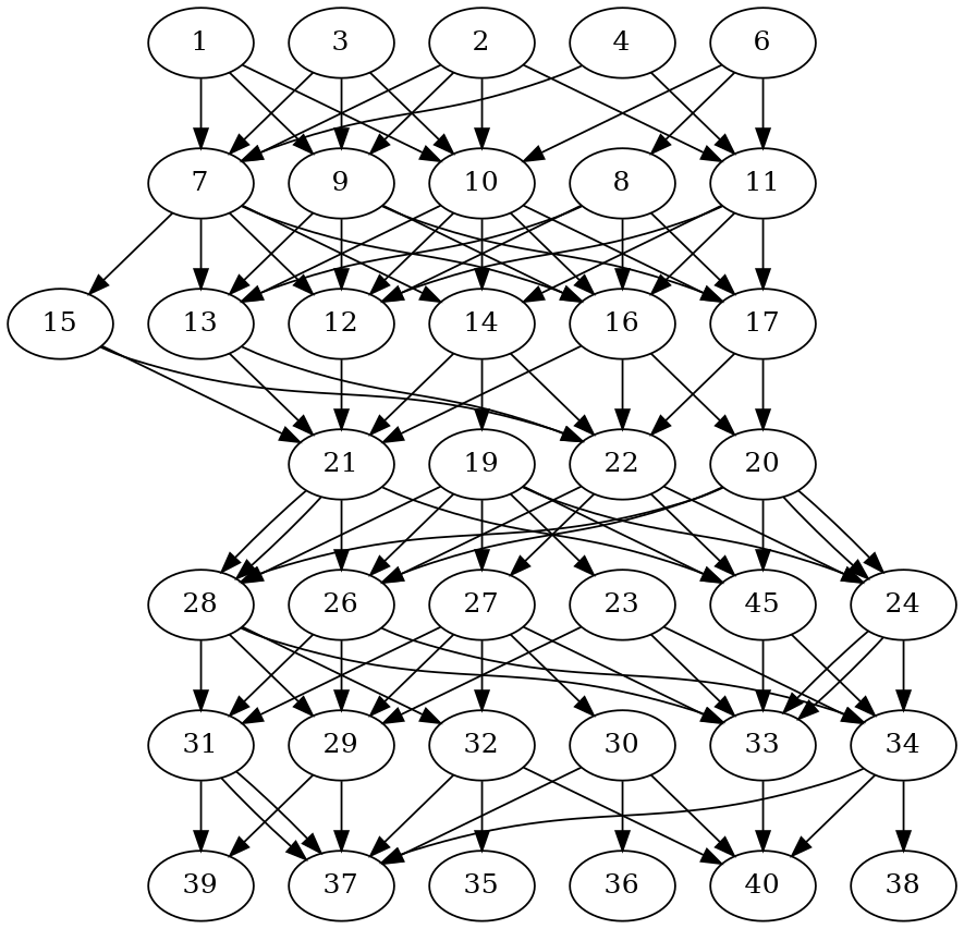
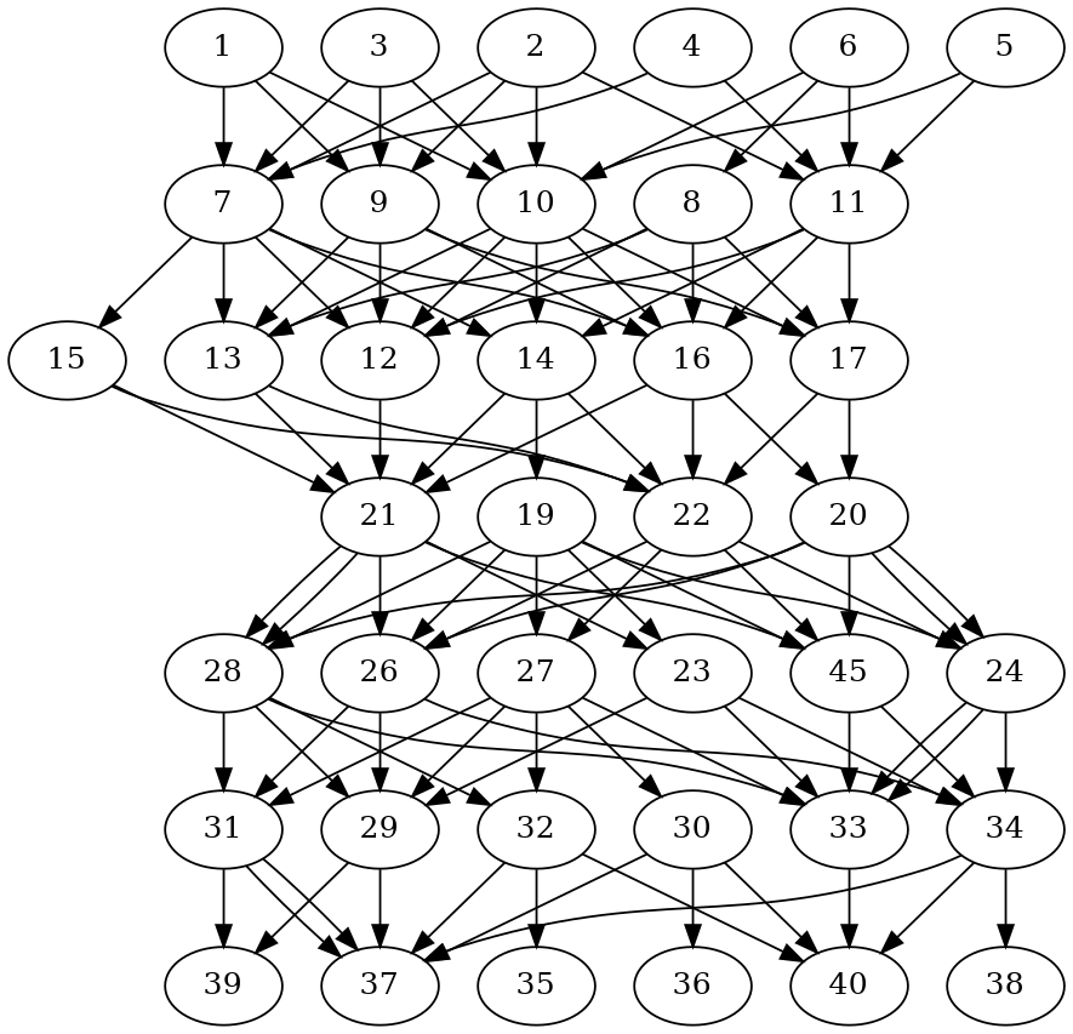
  digraph {
    node [alpha=0.15]
    1 [alpha=0.01 expect_size=17744896]
    7 [expect_size=19364864]
    9 [alpha=0.02 expect_size=26881024]
    10 [alpha=0.13 expect_size=28285952]
    12 [alpha=0.14 expect_size=7636992]
    13 [alpha=0.16 expect_size=21309440]
    14 [alpha=0.20 expect_size=22961152]
    15 [alpha=0.11 expect_size=29988864]
    16 [alpha=0.01 expect_size=51495936]
    17 [expect_size=19419136]
    21 [expect_size=47986688]
    22 [alpha=0.16 expect_size=37010432]
    19 [alpha=0.04 expect_size=12383232]
    20 [alpha=0.07 expect_size=16477184]
    2 [alpha=0.06 expect_size=33886208]
    11 [expect_size=52106240]
    3 [alpha=0.01 expect_size=47531008]
    4 [alpha=0.03 expect_size=34124800]
+   5 [alpha=0.09 expect_size=26893312]
    6 [alpha=0.06 expect_size=46470144]
    8 [alpha=0.02 expect_size=43881472]
    23 [expect_size=22913024]
    n23 [alpha=0.05 expect_size=11972608 label=45]
    26 [alpha=0.03 expect_size=36786176]
    28 [alpha=0.06 expect_size=28177408]
    24 [alpha=0.05 expect_size=12699648]
    27 [alpha=0.06 expect_size=39885824]
    29 [expect_size=17695744]
    33 [alpha=0.19 expect_size=21561344]
    34 [alpha=0.13 expect_size=8735744]
    31 [alpha=0.13 expect_size=42119168]
    32 [alpha=0.12 expect_size=31056896]
    30 [alpha=0.14 expect_size=26104832]
    37 [alpha=0.11 expect_size=41011200]
    39 [alpha=0.16 expect_size=23430144]
    40 [expect_size=12137472]
    38 [alpha=0.02 expect_size=8810496]
    36 [alpha=0.01 expect_size=34207744]
    35 [alpha=0.17 expect_size=21463040]
    1 -> 7
    1 -> 9
    1 -> 10
    7 -> 12
    7 -> 13
    7 -> 14
    7 -> 15
    7 -> 16
    9 -> 12
    9 -> 13
    9 -> 16
    9 -> 17
    10 -> 12
    10 -> 13
    10 -> 14
    10 -> 16
    10 -> 17
    12 -> 21
    13 -> 21
    13 -> 22
    14 -> 21
    14 -> 22
    14 -> 19
    15 -> 21
    15 -> 22
    16 -> 21
    16 -> 22
    16 -> 20
    17 -> 22
    17 -> 20
+   21 -> 23
    21 -> n23
    21 -> 26
    21 -> 28
    21 -> 28
    22 -> n23
    22 -> 26
    22 -> 24
    22 -> 27
    19 -> 23
    19 -> n23
    19 -> 26
    19 -> 28
    19 -> 24
    19 -> 27
    20 -> n23
    20 -> 26
    20 -> 28
    20 -> 24
    20 -> 24
    2 -> 7
    2 -> 9
    2 -> 10
    2 -> 11
    11 -> 12
    11 -> 14
    11 -> 16
    11 -> 17
    3 -> 7
    3 -> 9
    3 -> 10
    4 -> 7
    4 -> 11
+   5 -> 10
+   5 -> 11
    6 -> 10
    6 -> 11
    6 -> 8
    8 -> 12
    8 -> 13
    8 -> 16
    8 -> 17
    23 -> 29
    23 -> 33
    23 -> 34
    n23 -> 33
    n23 -> 34
    26 -> 29
    26 -> 34
    26 -> 31
    28 -> 29
    28 -> 33
    28 -> 31
    28 -> 32
    24 -> 33
    24 -> 33
    24 -> 34
    27 -> 29
    27 -> 33
    27 -> 31
    27 -> 32
    27 -> 30
    29 -> 37
    29 -> 39
    33 -> 40
    34 -> 37
    34 -> 40
    34 -> 38
    31 -> 37
    31 -> 37
    31 -> 39
    32 -> 37
    32 -> 40
    32 -> 35
    30 -> 37
    30 -> 40
    30 -> 36
  }
